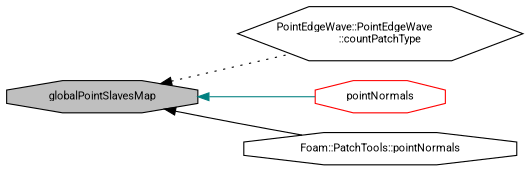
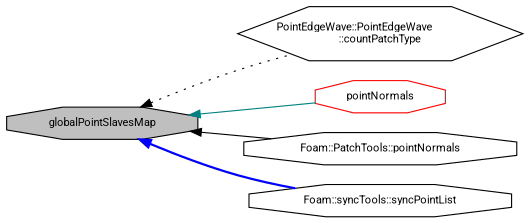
  digraph {
    fontname=Roboto
    rankdir=LR
    node [color=black fontname=Roboto fontsize=10 shape=octagon]
    edge [color=black dir=back fontname=Roboto fontsize=10 labelfontname=Helvetica labelfontsize=10 style=solid]
    n1 [fillcolor=grey75 fontcolor=black height=0.2 label=globalPointSlavesMap style=filled width=0.4]
    n2 [height=0.2 label="PointEdgeWave::PointEdgeWave\l::countPatchType" shape=hexagon width=0.4]
    n3 [color=red height=0.2 label=pointNormals width=0.4]
    n4 [height=0.2 label="Foam::PatchTools::pointNormals" width=0.4]
+   n5 [height=0.2 label="Foam::syncTools::syncPointList" width=0.4]
    n1 -> n2 [style=dotted]
    n1 -> n3 [color=teal]
    n1 -> n4
+   n1 -> n5 [color=blue style=bold]
  }
